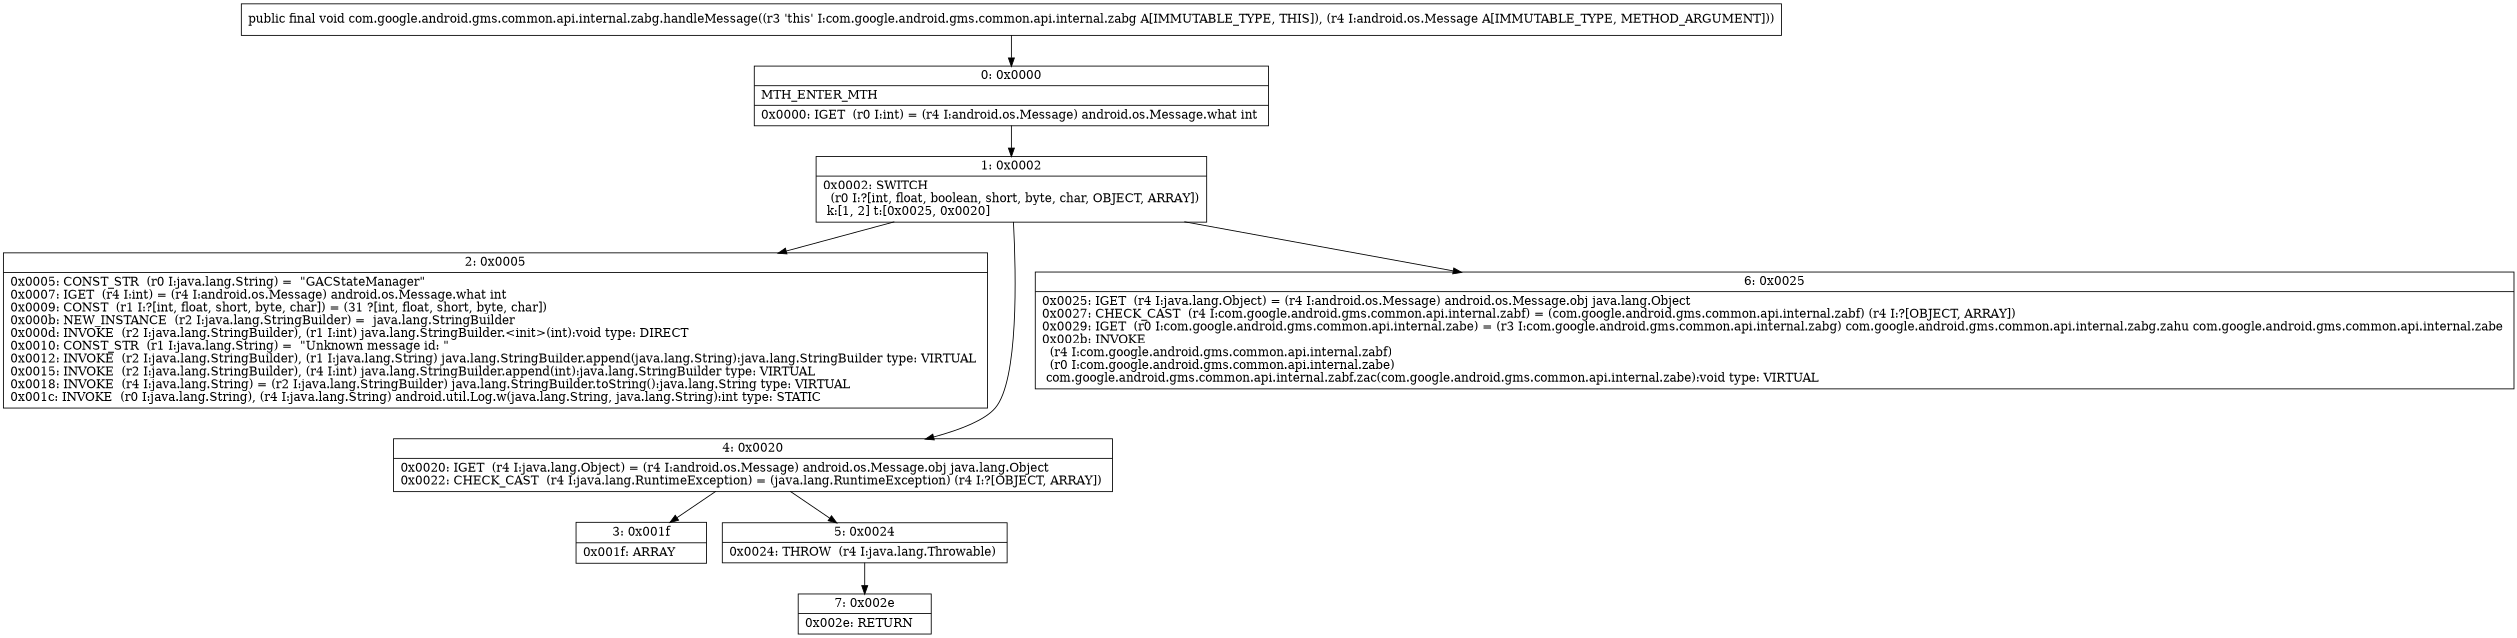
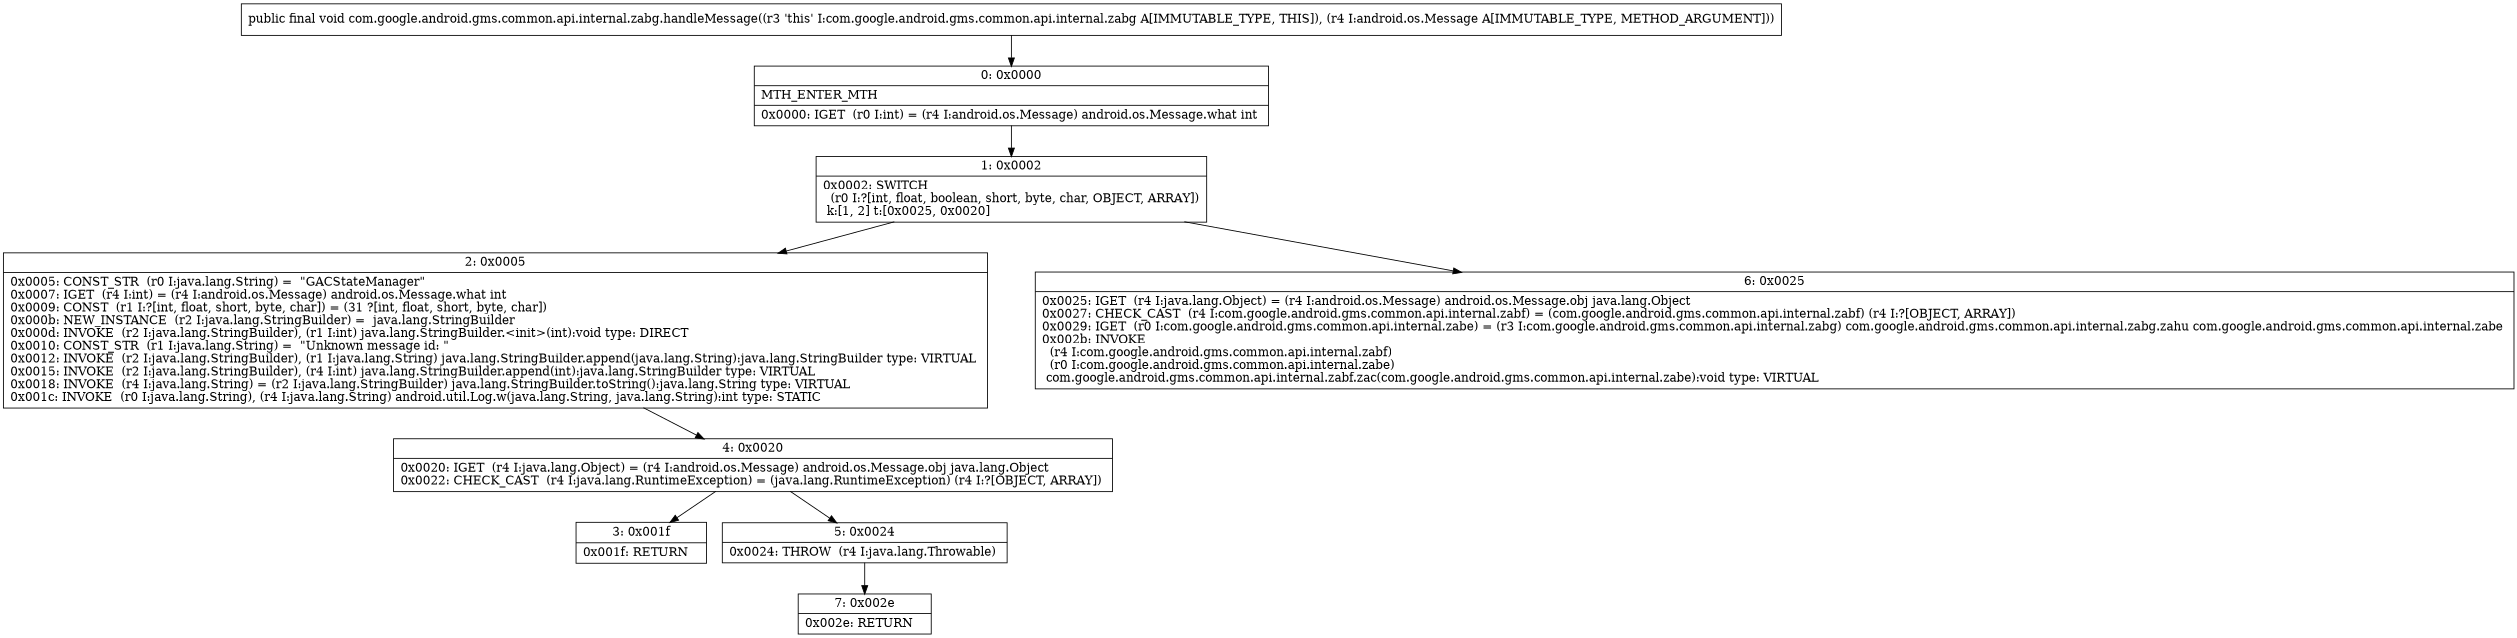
  digraph {
    node [shape=record]
    n1 [label="{0\:\ 0x0000|MTH_ENTER_MTH\l|0x0000: IGET  (r0 I:int) = (r4 I:android.os.Message) android.os.Message.what int \l}"]
    n2 [label="{1\:\ 0x0002|0x0002: SWITCH  \l  (r0 I:?[int, float, boolean, short, byte, char, OBJECT, ARRAY])\l k:[1, 2] t:[0x0025, 0x0020] \l}"]
    n3 [label="{2\:\ 0x0005|0x0005: CONST_STR  (r0 I:java.lang.String) =  \"GACStateManager\" \l0x0007: IGET  (r4 I:int) = (r4 I:android.os.Message) android.os.Message.what int \l0x0009: CONST  (r1 I:?[int, float, short, byte, char]) = (31 ?[int, float, short, byte, char]) \l0x000b: NEW_INSTANCE  (r2 I:java.lang.StringBuilder) =  java.lang.StringBuilder \l0x000d: INVOKE  (r2 I:java.lang.StringBuilder), (r1 I:int) java.lang.StringBuilder.\<init\>(int):void type: DIRECT \l0x0010: CONST_STR  (r1 I:java.lang.String) =  \"Unknown message id: \" \l0x0012: INVOKE  (r2 I:java.lang.StringBuilder), (r1 I:java.lang.String) java.lang.StringBuilder.append(java.lang.String):java.lang.StringBuilder type: VIRTUAL \l0x0015: INVOKE  (r2 I:java.lang.StringBuilder), (r4 I:int) java.lang.StringBuilder.append(int):java.lang.StringBuilder type: VIRTUAL \l0x0018: INVOKE  (r4 I:java.lang.String) = (r2 I:java.lang.StringBuilder) java.lang.StringBuilder.toString():java.lang.String type: VIRTUAL \l0x001c: INVOKE  (r0 I:java.lang.String), (r4 I:java.lang.String) android.util.Log.w(java.lang.String, java.lang.String):int type: STATIC \l}"]
    n4 [label="{4\:\ 0x0020|0x0020: IGET  (r4 I:java.lang.Object) = (r4 I:android.os.Message) android.os.Message.obj java.lang.Object \l0x0022: CHECK_CAST  (r4 I:java.lang.RuntimeException) = (java.lang.RuntimeException) (r4 I:?[OBJECT, ARRAY]) \l}"]
    n5 [label="{6\:\ 0x0025|0x0025: IGET  (r4 I:java.lang.Object) = (r4 I:android.os.Message) android.os.Message.obj java.lang.Object \l0x0027: CHECK_CAST  (r4 I:com.google.android.gms.common.api.internal.zabf) = (com.google.android.gms.common.api.internal.zabf) (r4 I:?[OBJECT, ARRAY]) \l0x0029: IGET  (r0 I:com.google.android.gms.common.api.internal.zabe) = (r3 I:com.google.android.gms.common.api.internal.zabg) com.google.android.gms.common.api.internal.zabg.zahu com.google.android.gms.common.api.internal.zabe \l0x002b: INVOKE  \l  (r4 I:com.google.android.gms.common.api.internal.zabf)\l  (r0 I:com.google.android.gms.common.api.internal.zabe)\l com.google.android.gms.common.api.internal.zabf.zac(com.google.android.gms.common.api.internal.zabe):void type: VIRTUAL \l}"]
-   n6 [label="{3\:\ 0x001f|0x001f: ARRAY   \l}"]
+   n6 [label="{3\:\ 0x001f|0x001f: RETURN   \l}"]
    n7 [label="{5\:\ 0x0024|0x0024: THROW  (r4 I:java.lang.Throwable) \l}"]
    n8 [label="{7\:\ 0x002e|0x002e: RETURN   \l}"]
    n9 [label="{public final void com.google.android.gms.common.api.internal.zabg.handleMessage((r3 'this' I:com.google.android.gms.common.api.internal.zabg A[IMMUTABLE_TYPE, THIS]), (r4 I:android.os.Message A[IMMUTABLE_TYPE, METHOD_ARGUMENT])) }"]
    n1 -> n2
    n2 -> n3
-   n2 -> n4
+   n3 -> n4
    n2 -> n5
    n4 -> n6
    n4 -> n7
    n7 -> n8
    n9 -> n1
  }
